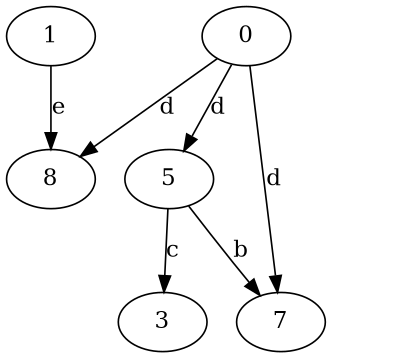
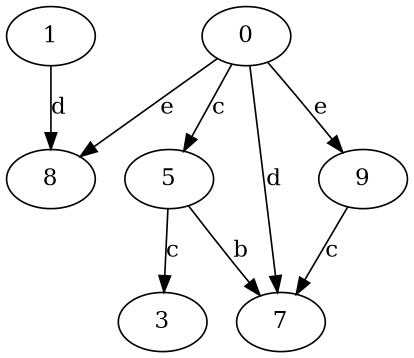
  strict digraph {
    1
    8
    0
    5
    7
+   9
    3
-   1 -> 8 [label=e]
-   0 -> 8 [label=d]
-   0 -> 5 [label=d]
+   1 -> 8 [label=d]
+   0 -> 8 [label=e]
+   0 -> 5 [label=c]
    0 -> 7 [label=d]
+   0 -> 9 [label=e]
    5 -> 7 [label=b]
    5 -> 3 [label=c]
+   9 -> 7 [label=c]
  }
